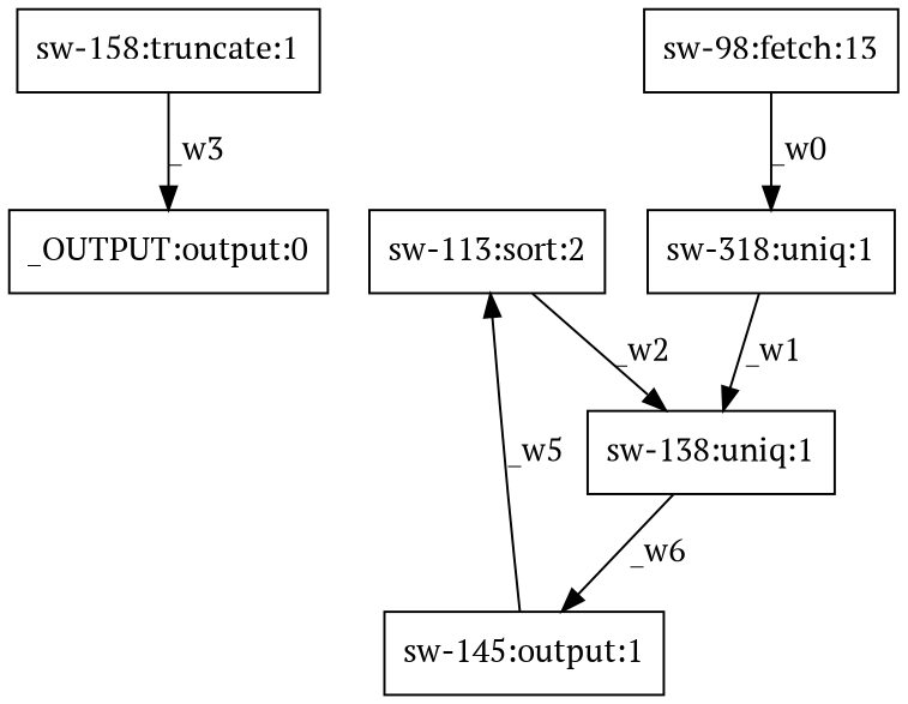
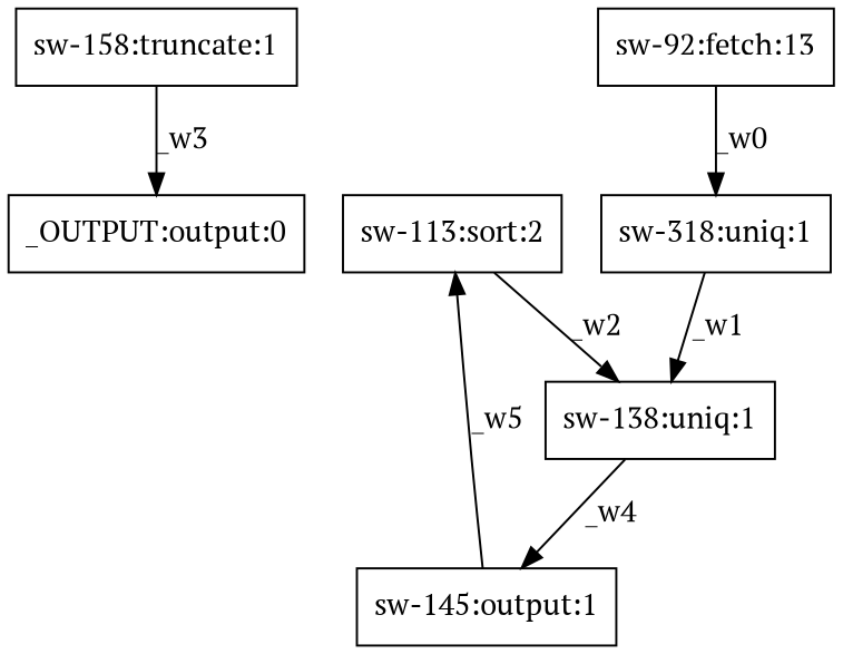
  digraph {
    fontname="PT Serif"
    node [fontname="PT Serif" shape=box]
    edge [fontname="PT Serif"]
    n1 [label="_OUTPUT:output:0"]
    n2 [label="sw-158:truncate:1"]
    n3 [label="sw-113:sort:2"]
    n4 [label="sw-138:uniq:1"]
-   n5 [label="sw-98:fetch:13"]
+   n5 [label="sw-92:fetch:13"]
    n6 [label="sw-318:uniq:1"]
    n7 [label="sw-145:output:1"]
    n2 -> n1 [label=_w3]
    n3 -> n4 [label=_w2]
-   n4 -> n7 [label=_w6]
+   n4 -> n7 [label=_w4]
    n5 -> n6 [label=_w0]
    n6 -> n4 [label=_w1]
    n7 -> n3 [label=_w5]
  }
